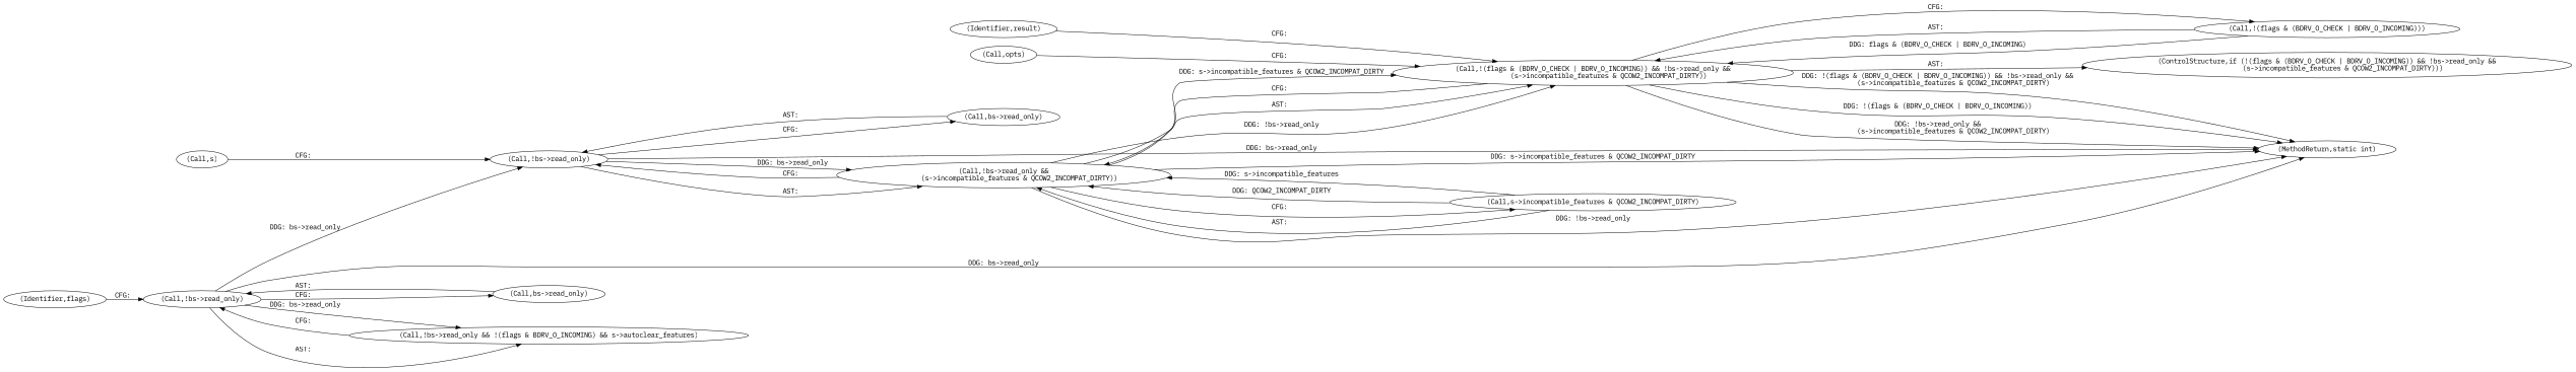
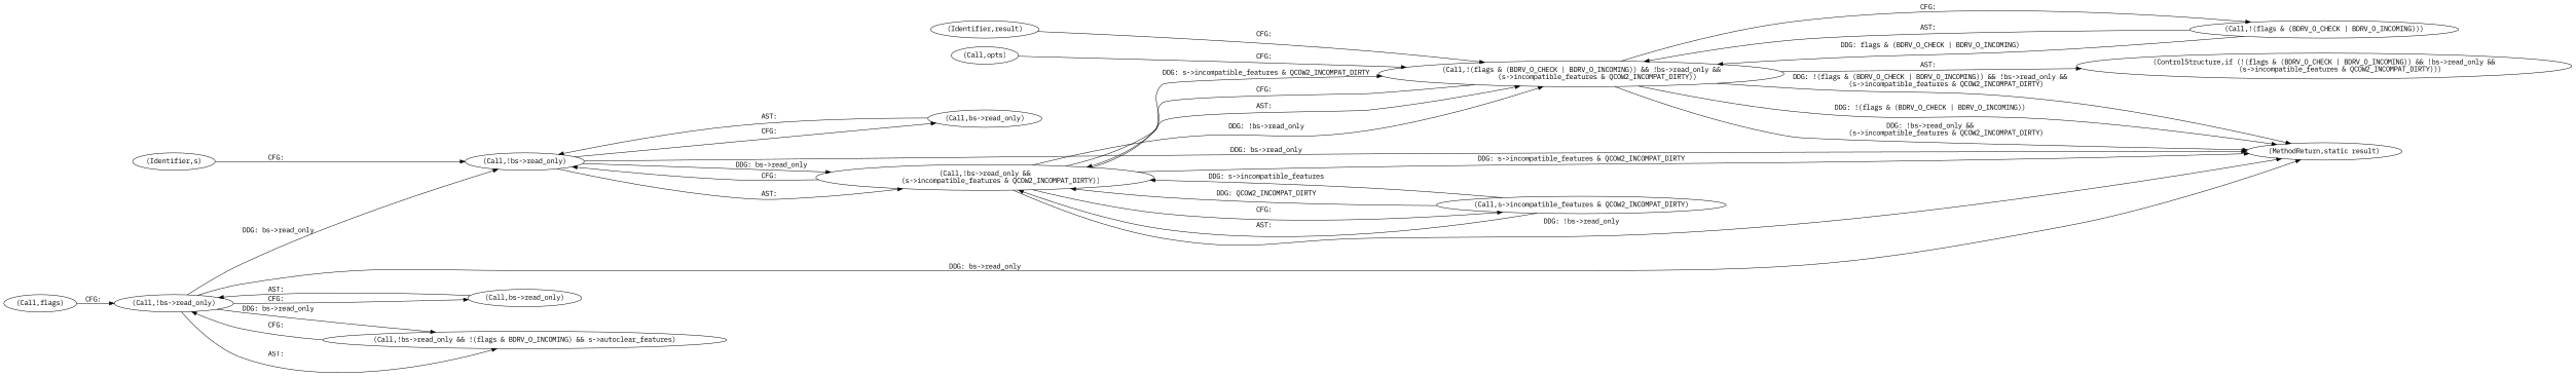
  digraph {
    fontname="IBM Plex Mono"
    rankdir=LR
    node [fontname="IBM Plex Mono"]
    edge [fontname="IBM Plex Mono"]
    n1 [label="(Call,!bs->read_only)"]
    n2 [label="(Call,!bs->read_only &&\n        (s->incompatible_features & QCOW2_INCOMPAT_DIRTY))"]
-   n3 [label="(MethodReturn,static int)"]
+   n3 [label="(MethodReturn,static result)"]
    n4 [label="(Call,bs->read_only)"]
    n5 [label="(Call,!(flags & (BDRV_O_CHECK | BDRV_O_INCOMING)) && !bs->read_only &&\n        (s->incompatible_features & QCOW2_INCOMPAT_DIRTY))"]
    n6 [label="(Call,s->incompatible_features & QCOW2_INCOMPAT_DIRTY)"]
    n7 [label="(Call,!bs->read_only)"]
    n8 [label="(Call,!bs->read_only && !(flags & BDRV_O_INCOMING) && s->autoclear_features)"]
    n9 [label="(Call,bs->read_only)"]
    n10 [label="(Call,!(flags & (BDRV_O_CHECK | BDRV_O_INCOMING)))"]
    n11 [label="(ControlStructure,if (!(flags & (BDRV_O_CHECK | BDRV_O_INCOMING)) && !bs->read_only &&\n        (s->incompatible_features & QCOW2_INCOMPAT_DIRTY)))"]
    n12 [label="(Identifier,result)"]
-   n13 [label="(Call,s)"]
-   n14 [label="(Identifier,flags)"]
+   n13 [label="(Identifier,s)"]
+   n14 [label="(Call,flags)"]
    n15 [label="(Call,opts)"]
    n1 -> n2 [label="AST: "]
    n1 -> n2 [label="DDG: bs->read_only"]
    n1 -> n3 [label="DDG: bs->read_only"]
    n1 -> n4 [label="CFG: "]
    n2 -> n1 [label="CFG: "]
    n2 -> n3 [label="DDG: !bs->read_only"]
    n2 -> n3 [label="DDG: s->incompatible_features & QCOW2_INCOMPAT_DIRTY"]
    n2 -> n5 [label="AST: "]
    n2 -> n5 [label="DDG: !bs->read_only"]
    n2 -> n5 [label="DDG: s->incompatible_features & QCOW2_INCOMPAT_DIRTY"]
    n2 -> n6 [label="CFG: "]
    n4 -> n1 [label="AST: "]
    n5 -> n2 [label="CFG: "]
    n5 -> n3 [label="DDG: !(flags & (BDRV_O_CHECK | BDRV_O_INCOMING)) && !bs->read_only &&\n        (s->incompatible_features & QCOW2_INCOMPAT_DIRTY)"]
    n5 -> n3 [label="DDG: !(flags & (BDRV_O_CHECK | BDRV_O_INCOMING))"]
    n5 -> n3 [label="DDG: !bs->read_only &&\n        (s->incompatible_features & QCOW2_INCOMPAT_DIRTY)"]
    n5 -> n10 [label="CFG: "]
    n5 -> n11 [label="AST: "]
    n6 -> n2 [label="AST: "]
    n6 -> n2 [label="DDG: s->incompatible_features"]
    n6 -> n2 [label="DDG: QCOW2_INCOMPAT_DIRTY"]
    n7 -> n1 [label="DDG: bs->read_only"]
    n7 -> n3 [label="DDG: bs->read_only"]
    n7 -> n8 [label="AST: "]
    n7 -> n8 [label="DDG: bs->read_only"]
    n7 -> n9 [label="CFG: "]
    n8 -> n7 [label="CFG: "]
    n9 -> n7 [label="AST: "]
    n10 -> n5 [label="AST: "]
    n10 -> n5 [label="DDG: flags & (BDRV_O_CHECK | BDRV_O_INCOMING)"]
    n12 -> n5 [label="CFG: "]
    n13 -> n1 [label="CFG: "]
    n14 -> n7 [label="CFG: "]
    n15 -> n5 [label="CFG: "]
  }
